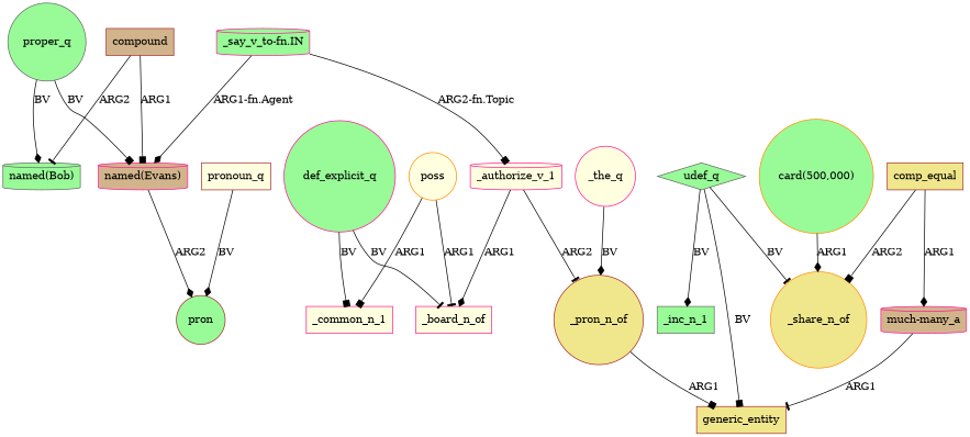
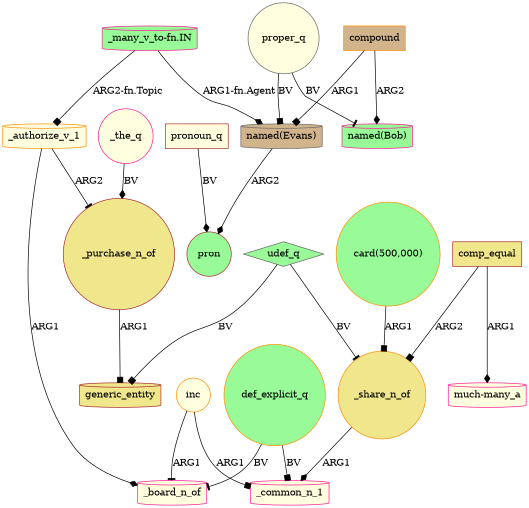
  digraph {
    node [color=deeppink fillcolor=lightyellow shape=circle style=filled]
    edge [arrowhead=diamond]
-   proper_q [color=gray40 fillcolor=palegreen]
-   "named(Evans)" [fillcolor=tan shape=cylinder]
-   "named(Bob)" [color=gray40 fillcolor=palegreen shape=cylinder]
+   proper_q [color=gray40]
+   "named(Evans)" [color=gray40 fillcolor=tan shape=cylinder]
+   "named(Bob)" [fillcolor=palegreen shape=cylinder]
    pron [color=brown fillcolor=palegreen]
    udef_q [color=gray40 fillcolor=palegreen shape=diamond]
-   _inc_n_1 [color=gray40 fillcolor=palegreen shape=box]
-   generic_entity [color=brown fillcolor=khaki shape=box]
+   generic_entity [color=brown fillcolor=khaki shape=cylinder]
    _share_n_of [color=darkorange fillcolor=khaki]
-   _common_n_1 [shape=box]
-   poss [color=darkorange]
-   _board_n_of [shape=box]
-   "much-many_a" [fillcolor=tan shape=cylinder]
-   "_say_v_to-fn.IN" [fillcolor=palegreen shape=cylinder]
-   _authorize_v_1 [shape=cylinder]
-   _purchase_n_of [color=brown fillcolor=khaki label=_pron_n_of]
+   _common_n_1 [shape=cylinder]
+   poss [color=darkorange label=inc]
+   _board_n_of [shape=cylinder]
+   "much-many_a" [shape=cylinder]
+   "_say_v_to-fn.IN" [fillcolor=palegreen shape=cylinder label="_many_v_to-fn.IN"]
+   _authorize_v_1 [color=darkorange shape=cylinder]
+   _purchase_n_of [color=brown fillcolor=khaki]
    comp_equal [color=brown fillcolor=khaki shape=box]
-   def_explicit_q [fillcolor=palegreen]
-   compound [color=brown fillcolor=tan shape=box]
+   def_explicit_q [color=darkorange fillcolor=palegreen]
+   compound [color=darkorange fillcolor=tan shape=box]
    pronoun_q [color=brown shape=box]
    _the_q
    "card(500,000)" [color=darkorange fillcolor=palegreen]
    proper_q -> "named(Evans)" [arrowhead=box label=BV]
-   proper_q -> "named(Bob)" [label=BV]
+   proper_q -> "named(Bob)" [arrowhead=tee label=BV]
    "named(Evans)" -> pron [label=ARG2]
-   udef_q -> _inc_n_1 [label=BV]
    udef_q -> generic_entity [arrowhead=box label=BV]
    udef_q -> _share_n_of [arrowhead=tee label=BV]
+   _share_n_of -> _common_n_1 [label=ARG1]
    poss -> _common_n_1 [arrowhead=box label=ARG1]
    poss -> _board_n_of [arrowhead=tee label=ARG1]
-   "much-many_a" -> generic_entity [arrowhead=tee label=ARG1]
    "_say_v_to-fn.IN" -> "named(Evans)" [label="ARG1-fn.Agent"]
    "_say_v_to-fn.IN" -> _authorize_v_1 [arrowhead=box label="ARG2-fn.Topic"]
    _authorize_v_1 -> _board_n_of [label=ARG1]
    _authorize_v_1 -> _purchase_n_of [arrowhead=tee label=ARG2]
    _purchase_n_of -> generic_entity [arrowhead=box label=ARG1]
    comp_equal -> _share_n_of [arrowhead=box label=ARG2]
    comp_equal -> "much-many_a" [label=ARG1]
    def_explicit_q -> _common_n_1 [arrowhead=box label=BV]
    def_explicit_q -> _board_n_of [arrowhead=tee label=BV]
    compound -> "named(Evans)" [arrowhead=box label=ARG1]
-   compound -> "named(Bob)" [arrowhead=tee label=ARG2]
+   compound -> "named(Bob)" [label=ARG2]
    pronoun_q -> pron [label=BV]
    _the_q -> _purchase_n_of [label=BV]
-   "card(500,000)" -> _share_n_of [label=ARG1]
+   "card(500,000)" -> _share_n_of [arrowhead=box label=ARG1]
  }
